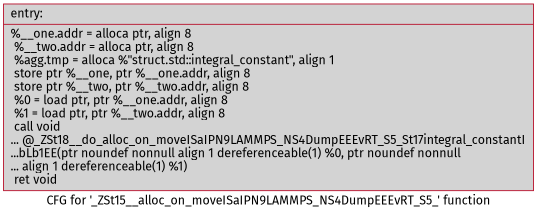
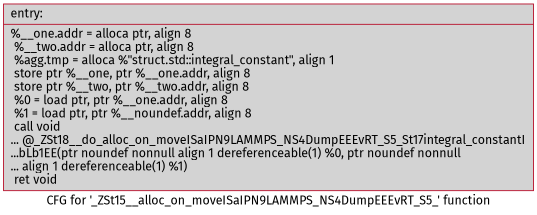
  digraph {
    label="CFG for '_ZSt15__alloc_on_moveISaIPN9LAMMPS_NS4DumpEEEvRT_S5_' function"
    fontname="Fira Sans"
-   n1 [color="#b70d28ff" fillcolor=lightgrey fontname="Fira Sans" label="{entry:\l|  %__one.addr = alloca ptr, align 8\l  %__two.addr = alloca ptr, align 8\l  %agg.tmp = alloca %\"struct.std::integral_constant\", align 1\l  store ptr %__one, ptr %__one.addr, align 8\l  store ptr %__two, ptr %__two.addr, align 8\l  %0 = load ptr, ptr %__one.addr, align 8\l  %1 = load ptr, ptr %__two.addr, align 8\l  call void\l... @_ZSt18__do_alloc_on_moveISaIPN9LAMMPS_NS4DumpEEEvRT_S5_St17integral_constantI\l...bLb1EE(ptr noundef nonnull align 1 dereferenceable(1) %0, ptr noundef nonnull\l... align 1 dereferenceable(1) %1)\l  ret void\l}" shape=record style=filled]
+   n1 [color="#b70d28ff" fillcolor=lightgrey fontname="Fira Sans" label="{entry:\l|  %__one.addr = alloca ptr, align 8\l  %__two.addr = alloca ptr, align 8\l  %agg.tmp = alloca %\"struct.std::integral_constant\", align 1\l  store ptr %__one, ptr %__one.addr, align 8\l  store ptr %__two, ptr %__two.addr, align 8\l  %0 = load ptr, ptr %__one.addr, align 8\l  %1 = load ptr, ptr %__noundef.addr, align 8\l  call void\l... @_ZSt18__do_alloc_on_moveISaIPN9LAMMPS_NS4DumpEEEvRT_S5_St17integral_constantI\l...bLb1EE(ptr noundef nonnull align 1 dereferenceable(1) %0, ptr noundef nonnull\l... align 1 dereferenceable(1) %1)\l  ret void\l}" shape=record style=filled]
  }
